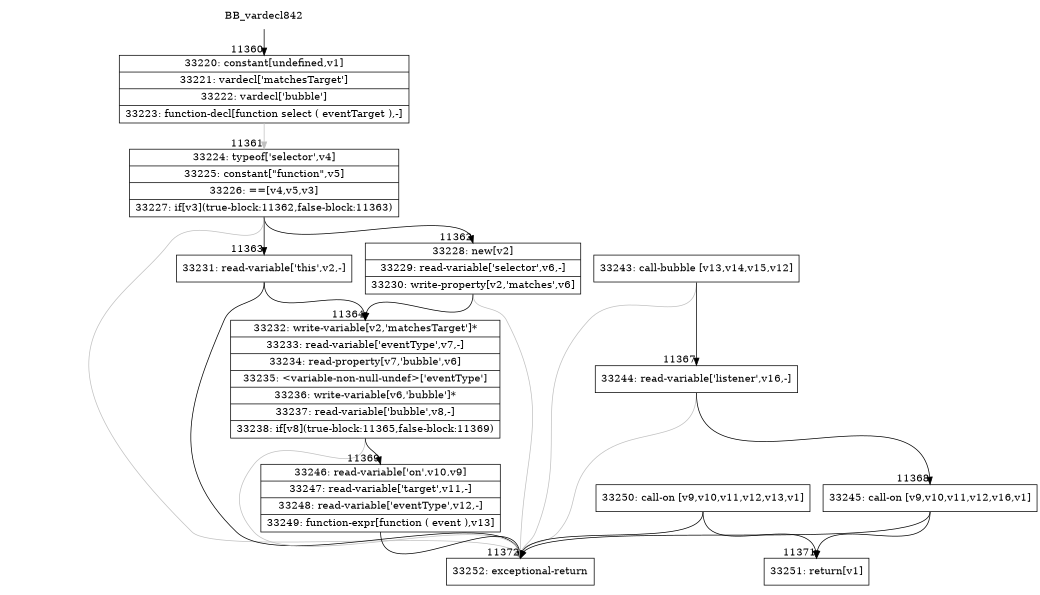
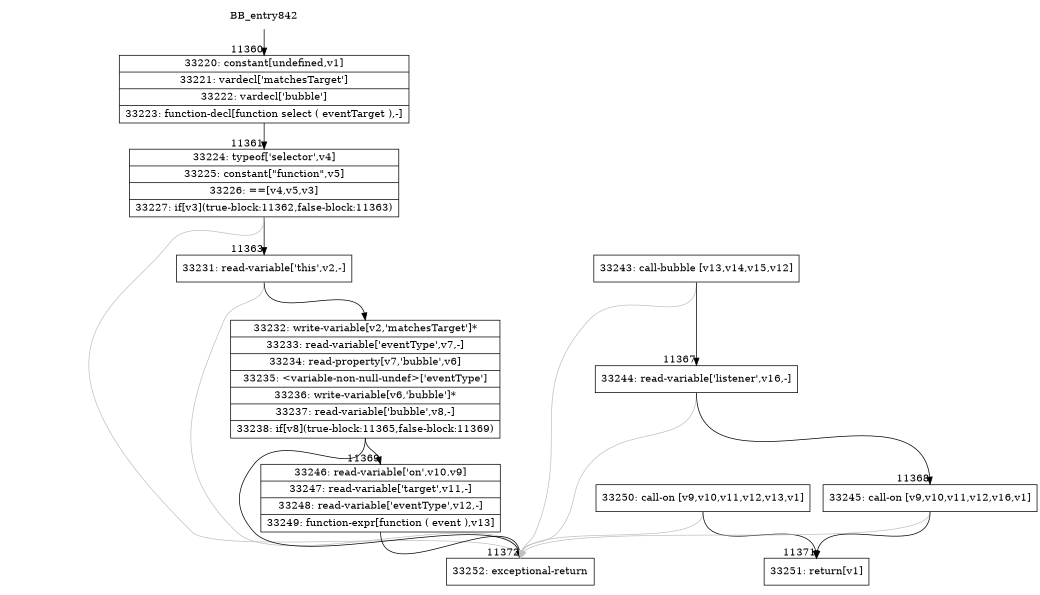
  digraph {
    rankdir=TD
    node [shape=record]
    edge [headport=n tailport=s]
-   BB_entry842 [shape=none label=BB_vardecl842]
+   BB_entry842 [shape=none]
    n2 [label="{33220: constant[undefined,v1]|33221: vardecl['matchesTarget']|33222: vardecl['bubble']|33223: function-decl[function select ( eventTarget ),-]}"]
    n3 [label="{33224: typeof['selector',v4]|33225: constant[\"function\",v5]|33226: ==[v4,v5,v3]|33227: if[v3](true-block:11362,false-block:11363)}"]
-   n4 [label="{33228: new[v2]|33229: read-variable['selector',v6,-]|33230: write-property[v2,'matches',v6]}"]
    n5 [label="{33231: read-variable['this',v2,-]}"]
    n6 [label="{33252: exceptional-return}"]
    n7 [label="{33232: write-variable[v2,'matchesTarget']*|33233: read-variable['eventType',v7,-]|33234: read-property[v7,'bubble',v6]|33235: \<variable-non-null-undef\>['eventType']|33236: write-variable[v6,'bubble']*|33237: read-variable['bubble',v8,-]|33238: if[v8](true-block:11365,false-block:11369)}"]
    n8 [label="{33246: read-variable['on',v10,v9]|33247: read-variable['target',v11,-]|33248: read-variable['eventType',v12,-]|33249: function-expr[function ( event ),v13]}"]
    n9 [label="{33243: call-bubble [v13,v14,v15,v12]}"]
    n10 [label="{33244: read-variable['listener',v16,-]}"]
    n11 [label="{33250: call-on [v9,v10,v11,v12,v13,v1]}"]
    n12 [label="{33251: return[v1]}"]
    n13 [label="{33245: call-on [v9,v10,v11,v12,v16,v1]}"]
    BB_entry842 -> n2 [headlabel="    11360"]
-   n2 -> n3 [headlabel="      11361" color=gray]
-   n3 -> n4 [headlabel="      11362"]
+   n2 -> n3 [headlabel="      11361"]
    n3 -> n5 [headlabel="      11363"]
    n3 -> n6 [color=gray headlabel="      11372"]
-   n4 -> n6 [color=gray]
-   n4 -> n7 [headlabel="      11364"]
-   n5 -> n6 [color=black]
+   n5 -> n6 [color=gray]
    n5 -> n7
-   n7 -> n6 [color=gray]
+   n7 -> n6 [color=black]
    n7 -> n8 [headlabel="      11369"]
    n8 -> n6 [color=black]
    n9 -> n6 [color=gray]
    n9 -> n10 [headlabel="      11367"]
    n10 -> n6 [color=gray]
    n10 -> n13 [headlabel="      11368"]
-   n11 -> n6 [color=black]
+   n11 -> n6 [color=gray]
    n11 -> n12
-   n13 -> n6 [color=black]
+   n13 -> n6 [color=gray]
    n13 -> n12 [headlabel="      11371"]
  }
